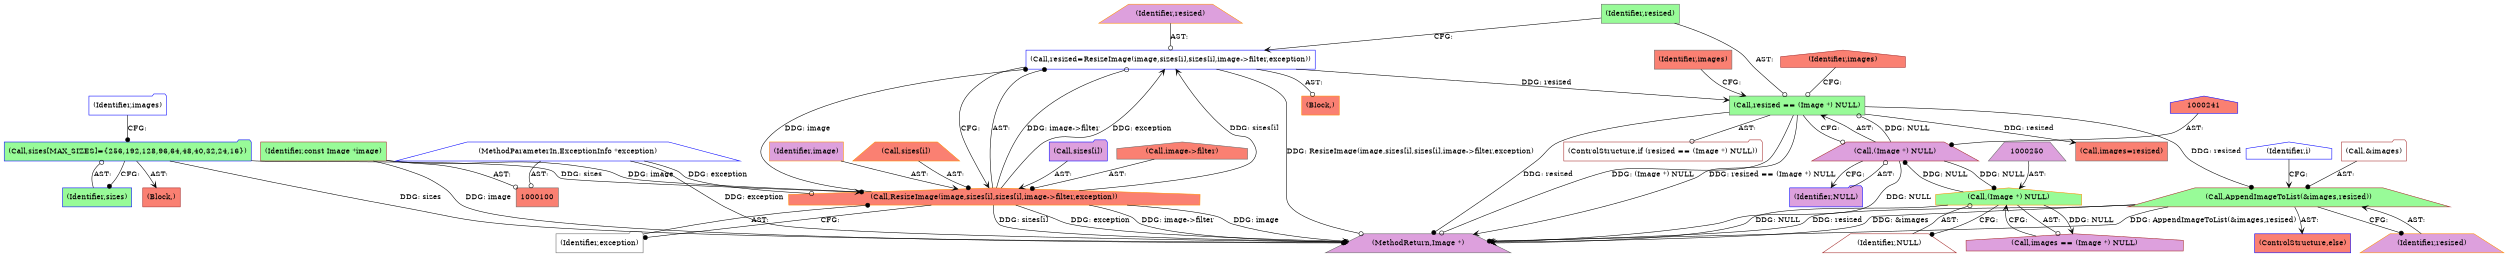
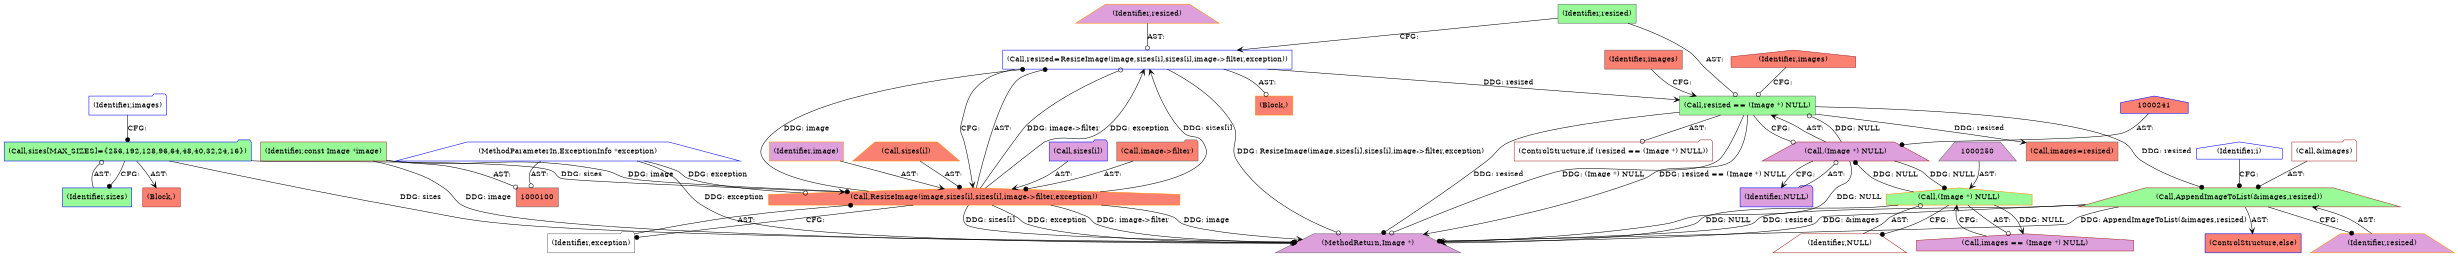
  digraph {
    node [color=blue fillcolor=salmon shape=box style=filled]
    edge [arrowhead=vee]
    n1 [color=brown fillcolor=palegreen label="(Call,AppendImageToList(&images,resized))" shape=trapezium]
    n2 [label="(ControlStructure,else)"]
    n3 [color=gray40 fillcolor=plum label="(MethodReturn,Image *)" shape=trapezium]
    n4 [color=darkorange fillcolor=plum label="(Identifier,resized)" shape=trapezium]
    n5 [color=gray40 fillcolor=palegreen label="(Call,resized == (Image *) NULL)"]
    n6 [color=brown fillcolor=plum label="(Call,(Image *) NULL)" shape=trapezium]
    n7 [color=gray40 label="(Call,images=resized)"]
    n8 [color=brown fillcolor=white label="(ControlStructure,if (resized == (Image *) NULL))" shape=folder]
    n9 [color=darkorange fillcolor=palegreen label="(Call,(Image *) NULL)" shape=house]
    n10 [fillcolor=plum label="(Identifier,NULL)" shape=folder]
    n11 [fillcolor=white label="(Call,resized=ResizeImage(image,sizes[i],sizes[i],image->filter,exception))"]
    n12 [color=darkorange label="(Call,ResizeImage(image,sizes[i],sizes[i],image->filter,exception))" shape=house]
    n13 [color=darkorange label="(Block,)"]
    n14 [color=gray40 fillcolor=white label="(Identifier,exception)" shape=folder]
    n15 [color=brown fillcolor=palegreen label="(Identifier,const Image *image)"]
    1000100 [color=gray40]
    n17 [fillcolor=palegreen label="(Call,sizes[MAX_SIZES]={256,192,128,96,64,48,40,32,24,16})" shape=folder]
    n18 [color=brown label="(Block,)"]
    n19 [fillcolor=palegreen label="(Identifier,sizes)"]
    n20 [fillcolor=white label="(MethodParameterIn,ExceptionInfo *exception)" shape=trapezium]
    n21 [color=brown fillcolor=white label="(Identifier,NULL)" shape=trapezium]
    n22 [color=brown fillcolor=plum label="(Call,images == (Image *) NULL)" shape=house]
    n23 [color=gray40 fillcolor=palegreen label="(Identifier,resized)"]
    n24 [color=brown label="(Identifier,images)" shape=house]
    n25 [fillcolor=plum label="(Call,sizes[i])" shape=folder]
    n26 [fillcolor=white label="(Identifier,i)" shape=house]
-   n27 [color=gray40 label="(Call,image->filter)" shape=house]
+   n27 [color=gray40 label="(Call,image->filter)" shape=folder]
    n28 [color=darkorange fillcolor=plum label="(Identifier,image)"]
    n29 [color=darkorange label="(Call,sizes[i])" shape=trapezium]
    n30 [color=gray40 label="(Identifier,images)"]
    n31 [fillcolor=white label="(Identifier,images)" shape=folder]
    n32 [color=darkorange fillcolor=plum label="(Identifier,resized)" shape=trapezium]
    n33 [color=brown fillcolor=white label="(Call,&images)" shape=folder]
    1000241 [shape=house]
    1000250 [color=gray40 fillcolor=plum shape=trapezium]
    n1 -> n2 [label="AST: "]
    n1 -> n3 [label="DDG: resized"]
    n1 -> n3 [label="DDG: &images"]
    n1 -> n3 [arrowhead=dot label="DDG: AppendImageToList(&images,resized)"]
    n1 -> n4 [arrowhead=dot label="CFG: "]
    n4 -> n1 [label="AST: "]
    n5 -> n1 [arrowhead=dot label="DDG: resized"]
    n5 -> n3 [arrowhead=dot label="DDG: resized"]
    n5 -> n3 [arrowhead=odot label="DDG: (Image *) NULL"]
    n5 -> n3 [label="DDG: resized == (Image *) NULL"]
    n5 -> n6 [arrowhead=odot label="CFG: "]
    n5 -> n7 [label="DDG: resized"]
    n5 -> n8 [arrowhead=odot label="AST: "]
    n6 -> n3 [label="DDG: NULL"]
    n6 -> n5 [label="AST: "]
    n6 -> n5 [arrowhead=odot label="DDG: NULL"]
    n6 -> n9 [arrowhead=dot label="DDG: NULL"]
    n6 -> n10 [label="CFG: "]
    n9 -> n3 [label="DDG: NULL"]
    n9 -> n6 [arrowhead=dot label="DDG: NULL"]
    n9 -> n21 [arrowhead=dot label="CFG: "]
    n9 -> n22 [arrowhead=odot label="AST: "]
    n9 -> n22 [label="DDG: NULL"]
    n10 -> n6 [arrowhead=odot label="AST: "]
    n11 -> n3 [arrowhead=odot label="DDG: ResizeImage(image,sizes[i],sizes[i],image->filter,exception)"]
    n11 -> n5 [label="DDG: resized"]
    n11 -> n12 [label="CFG: "]
    n11 -> n13 [arrowhead=odot label="AST: "]
    n12 -> n3 [label="DDG: image"]
    n12 -> n3 [arrowhead=dot label="DDG: sizes[i]"]
    n12 -> n3 [arrowhead=odot label="DDG: exception"]
    n12 -> n3 [arrowhead=odot label="DDG: image->filter"]
    n12 -> n11 [arrowhead=dot label="AST: "]
    n12 -> n11 [arrowhead=odot label="DDG: image->filter"]
    n12 -> n11 [label="DDG: exception"]
    n12 -> n11 [label="DDG: sizes[i]"]
    n12 -> n11 [arrowhead=dot label="DDG: image"]
    n12 -> n14 [arrowhead=dot label="CFG: "]
    n14 -> n12 [arrowhead=dot label="AST: "]
    n15 -> n3 [arrowhead=dot label="DDG: image"]
    n15 -> n12 [arrowhead=dot label="DDG: image"]
    n15 -> 1000100 [arrowhead=odot label="AST: "]
    n17 -> n3 [arrowhead=odot label="DDG: sizes"]
    n17 -> n12 [label="DDG: sizes"]
    n17 -> n18 [label="AST: "]
    n17 -> n19 [arrowhead=dot label="CFG: "]
    n19 -> n17 [arrowhead=odot label="AST: "]
    n20 -> n3 [arrowhead=odot label="DDG: exception"]
    n20 -> n12 [arrowhead=odot label="DDG: exception"]
    n20 -> 1000100 [arrowhead=odot label="AST: "]
    n21 -> n9 [arrowhead=odot label="AST: "]
    n22 -> n9 [label="CFG: "]
    n23 -> n5 [arrowhead=odot label="AST: "]
    n23 -> n11 [label="CFG: "]
    n24 -> n5 [arrowhead=odot label="CFG: "]
    n25 -> n12 [label="AST: "]
-   n26 -> n1 [label="CFG: "]
+   n26 -> n1 [arrowhead=dot label="CFG: "]
    n27 -> n12 [arrowhead=dot label="AST: "]
    n28 -> n12 [label="AST: "]
    n29 -> n12 [arrowhead=dot label="AST: "]
    n30 -> n5 [label="CFG: "]
    n31 -> n17 [arrowhead=dot label="CFG: "]
    n32 -> n11 [arrowhead=odot label="AST: "]
    n33 -> n1 [arrowhead=dot label="AST: "]
    1000241 -> n6 [arrowhead=dot label="AST: "]
    1000250 -> n9 [label="AST: "]
  }
